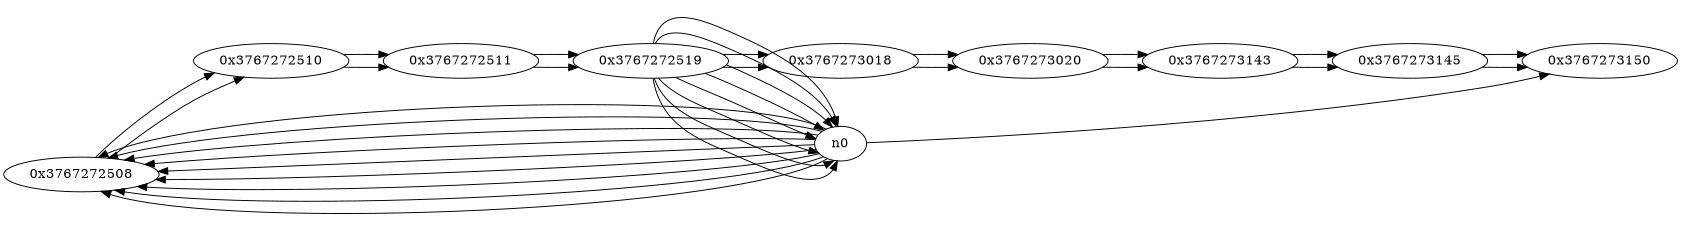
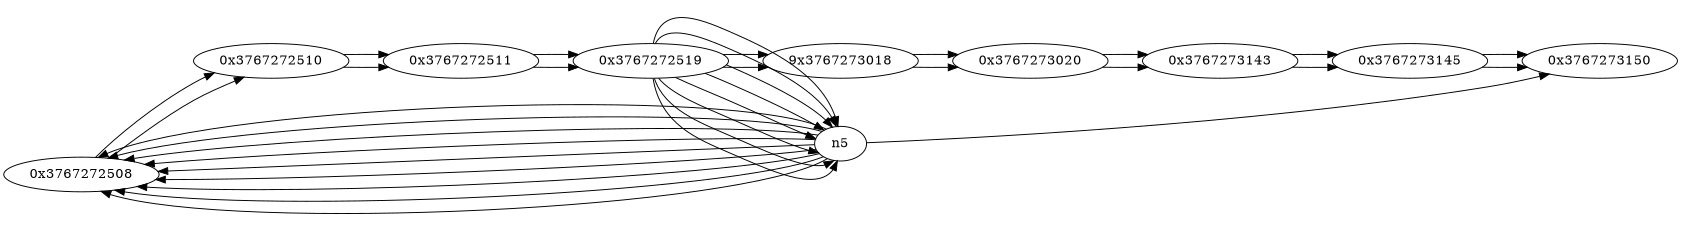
  digraph {
    rankdir=LR
    n1 [label="0x3767272508"]
    n2 [label="0x3767272510"]
    n3 [label="0x3767272511"]
    n4 [label="0x3767272519"]
-   n5 [label="0x3767273018"]
-   n0
+   n5 [label="9x3767273018"]
+   n0 [label=n5]
    n6 [label="0x3767273020"]
    n9 [label="0x3767273150"]
    n7 [label="0x3767273143"]
    n8 [label="0x3767273145"]
    n1 -> n2
    n1 -> n2
    n2 -> n3
    n2 -> n3
    n3 -> n4
    n3 -> n4
    n4 -> n5
    n4 -> n5
    n4 -> n0
    n4 -> n0
    n4 -> n0
    n4 -> n0
    n4 -> n0
    n4 -> n0
    n4 -> n0
    n4 -> n0
    n5 -> n6
    n5 -> n6
    n0 -> n1
    n0 -> n1
    n0 -> n1
    n0 -> n1
    n0 -> n1
    n0 -> n1
    n0 -> n1
    n0 -> n1
    n0 -> n1
    n0 -> n9
    n6 -> n7
    n6 -> n7
    n7 -> n8
    n7 -> n8
    n8 -> n9
    n8 -> n9
  }
